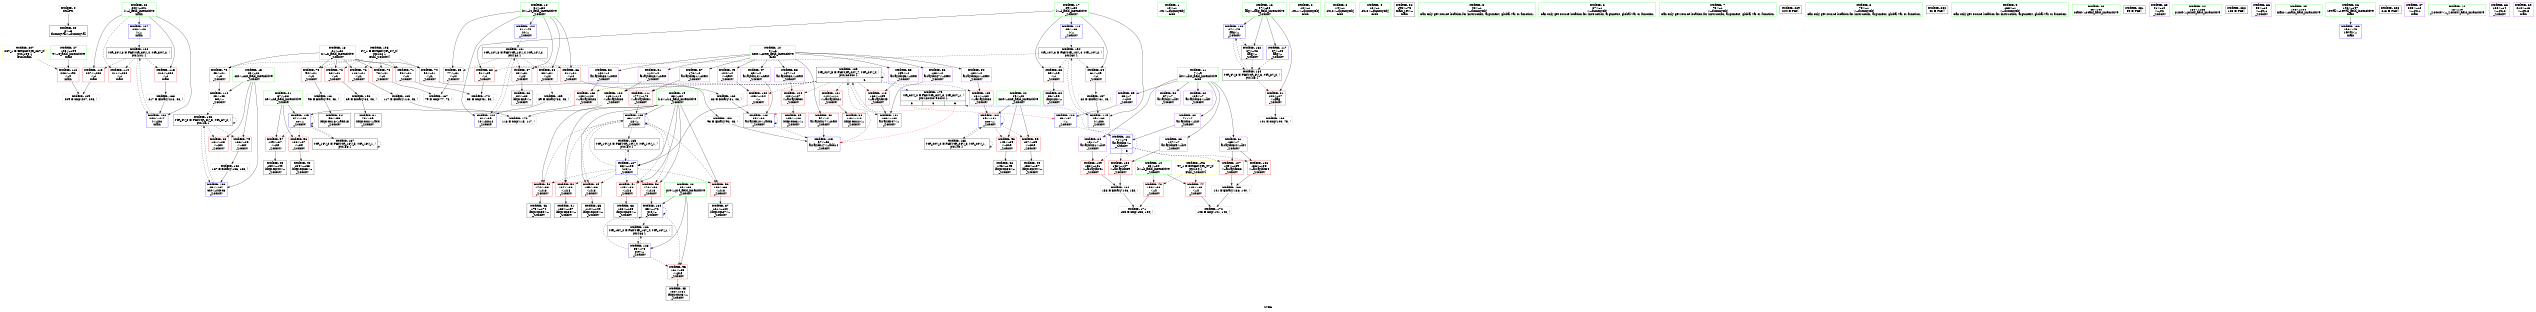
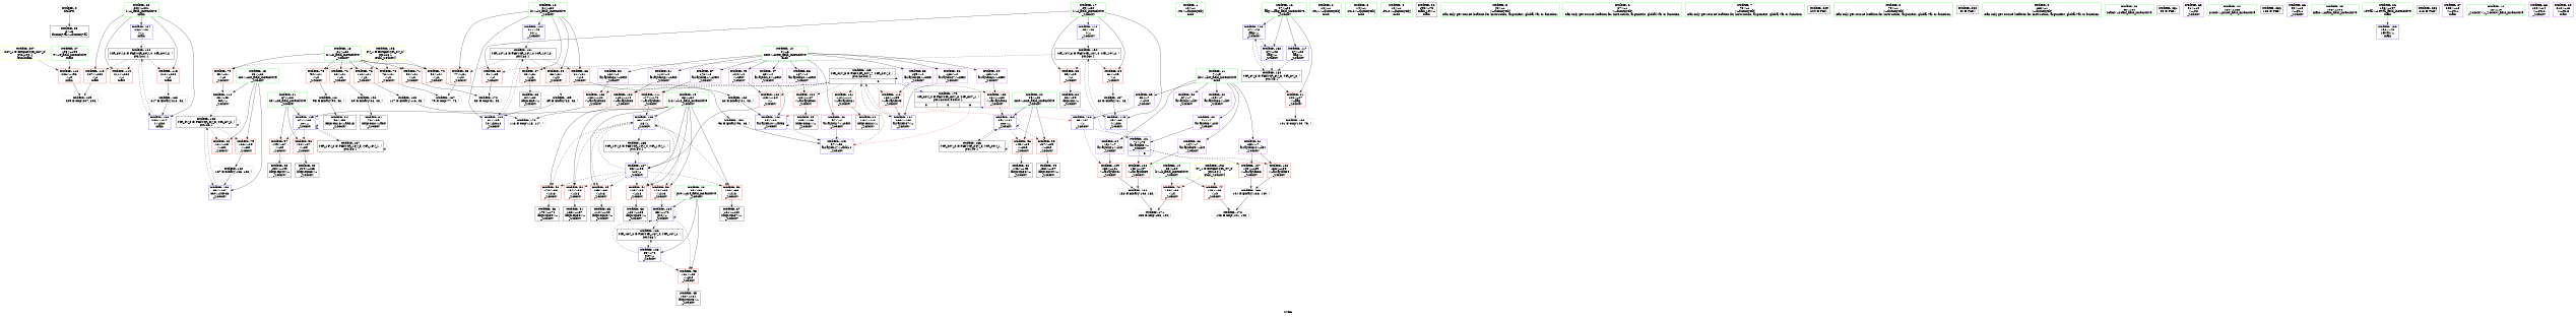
  digraph {
    label=SVFG
    node [color=red shape=record]
    edge [style=solid]
    n1 [color=grey label="{NodeID: 0\nNullPtr}"]
    n2 [color=black label="{NodeID: 29\n2\<--3\ndummyVal\<--dummyVal\n}"]
    n3 [color=black label="{NodeID: 180\nMR_30V_3 = PHI(MR_30V_4, MR_30V_2, )\npts\{201 \}\n}"]
    n4 [label="{NodeID: 113\n207\<--200\n\<--i\nmain\n}"]
    n5 [label="{NodeID: 114\n211\<--200\n\<--i\nmain\n}"]
    n6 [label="{NodeID: 115\n216\<--200\n\<--i\nmain\n}"]
    n7 [color=blue label="{NodeID: 138\n200\<--217\ni\<--inc\nmain\n}"]
    n8 [color=grey label="{NodeID: 169\n209 = cmp(207, 208, )\n}"]
    n9 [color=grey label="{NodeID: 163\n217 = Binary(216, 48, )\n}"]
    n10 [label="{NodeID: 97\n149\<--37\n\<--ne\n_Z4doitv\n}"]
    n11 [color=black label="{NodeID: 43\n150\<--149\nidxprom40\<--\n_Z4doitv\n}"]
    n12 [color=green label="{NodeID: 14\n23\<--24\nk\<--k_field_insensitive\n_Z4doitv\n}"]
    n13 [label="{NodeID: 77\n142\<--23\n\<--k\n_Z4doitv\n}"]
    n14 [label="{NodeID: 78\n154\<--23\n\<--k\n_Z4doitv\n}"]
    n15 [color=grey label="{NodeID: 172\n143 = cmp(141, 142, )\n}"]
    n16 [color=grey label="{NodeID: 171\n155 = cmp(153, 154, )\n}"]
    n17 [color=black label="{NodeID: 194\nMR_10V_3 = PHI(MR_10V_4, MR_10V_2, )\npts\{30 \}\n}"]
    n18 [label="{NodeID: 82\n51\<--29\n\<--i\n_Z4doitv\n}"]
    n19 [label="{NodeID: 83\n55\<--29\n\<--i\n_Z4doitv\n}"]
    n20 [label="{NodeID: 84\n61\<--29\n\<--i\n_Z4doitv\n}"]
    n21 [color=blue label="{NodeID: 119\n29\<--62\ni\<--inc\n_Z4doitv\n}"]
    n22 [color=grey label="{NodeID: 170\n53 = cmp(51, 52, )\n}"]
    n23 [color=black label="{NodeID: 30\n56\<--55\nidxprom\<--\n_Z4doitv\n}"]
    n24 [color=grey label="{NodeID: 157\n62 = Binary(61, 48, )\n}"]
    n25 [label="{NodeID: 111\n177\<--176\n\<--arrayidx51\n_Z4doitv\n}"]
    n26 [color=blue label="{NodeID: 135\n33\<--177\ni18\<--\n_Z4doitv\n}"]
    n27 [label="{NodeID: 89\n109\<--33\n\<--i18\n_Z4doitv\n}"]
    n28 [label="{NodeID: 90\n120\<--33\n\<--i18\n_Z4doitv\n}"]
    n29 [label="{NodeID: 91\n125\<--33\n\<--i18\n_Z4doitv\n}"]
    n30 [label="{NodeID: 92\n137\<--33\n\<--i18\n_Z4doitv\n}"]
    n31 [label="{NodeID: 93\n172\<--33\n\<--i18\n_Z4doitv\n}"]
    n32 [label="{NodeID: 94\n174\<--33\n\<--i18\n_Z4doitv\n}"]
    n33 [color=black label="{NodeID: 185\nMR_14V_2 = PHI(MR_14V_4, MR_14V_1, )\npts\{34 \}\n}"]
    n34 [color=black label="{NodeID: 35\n110\<--109\nidxprom20\<--\n_Z4doitv\n}"]
    n35 [color=black label="{NodeID: 37\n121\<--120\nidxprom27\<--\n_Z4doitv\n}"]
    n36 [color=black label="{NodeID: 38\n126\<--125\nidxprom29\<--\n_Z4doitv\n}"]
    n37 [color=black label="{NodeID: 41\n138\<--137\nidxprom35\<--\n_Z4doitv\n}"]
    n38 [color=blue label="{NodeID: 134\n35\<--172\npre\<--\n_Z4doitv\n}"]
    n39 [color=black label="{NodeID: 46\n175\<--174\nidxprom50\<--\n_Z4doitv\n}"]
    n40 [color=blue label="{NodeID: 127\n33\<--105\ni18\<--\n_Z4doitv\n}"]
    n41 [color=green label="{NodeID: 28\n200\<--201\ni\<--i_field_insensitive\nmain\n}"]
    n42 [color=blue label="{NodeID: 137\n200\<--48\ni\<--\nmain\n}"]
    n43 [color=blue label="{NodeID: 125\n97\<--93\narrayidx17\<--add14\n_Z4doitv\n}"]
    n44 [color=black label="{NodeID: 189\nMR_22V_5 = PHI(MR_22V_7, MR_22V_4, )\npts\{60000 \}\n|{|<s10>6}}"]
    n45 [color=blue label="{NodeID: 131\n163\<--160\narrayidx47\<--\n_Z4doitv\n}"]
    n46 [label="{NodeID: 100\n105\<--104\n\<--\n_Z4doitv\n}"]
    n47 [label="{NodeID: 101\n112\<--111\n\<--arrayidx21\n_Z4doitv\n}"]
-   n48 [color=yellow label="{NodeID: 102\n115\<--114\n\<--arrayidx23\n_Z4doitv\n}"]
+   n48 [label="{NodeID: 102\n115\<--114\n\<--arrayidx23\n_Z4doitv\n}"]
    n49 [label="{NodeID: 103\n123\<--122\n\<--arrayidx28\n_Z4doitv\n}"]
    n50 [label="{NodeID: 104\n128\<--127\n\<--arrayidx30\n_Z4doitv\n}"]
    n51 [label="{NodeID: 105\n131\<--130\n\<--arrayidx32\n_Z4doitv\n}"]
    n52 [label="{NodeID: 110\n160\<--159\n\<--arrayidx45\n_Z4doitv\n}"]
    n53 [color=black label="{NodeID: 179\nMR_32V_2 = PHI(MR_32V_3, MR_32V_1, )\npts\{60000 90000 \}\n|{<s0>6|<s1>6|<s2>6}}"]
    n54 [color=black label="{NodeID: 36\n113\<--112\nidxprom22\<--\n_Z4doitv\n}"]
    n55 [color=grey label="{NodeID: 173\n118 = cmp(115, 117, )\n}"]
    n56 [color=blue label="{NodeID: 129\n37\<--123\nne\<--\n_Z4doitv\n}"]
    n57 [color=black label="{NodeID: 39\n129\<--128\nidxprom31\<--\n_Z4doitv\n}"]
    n58 [color=blue label="{NodeID: 130\n39\<--131\nnne\<--\n_Z4doitv\n}"]
    n59 [color=blue label="{NodeID: 123\n85\<--82\narrayidx10\<--add8\n_Z4doitv\n}"]
    n60 [color=blue label="{NodeID: 120\n65\<--67\n\<--\n_Z4doitv\n}"]
    n61 [color=black label="{NodeID: 42\n146\<--145\nidxprom38\<--\n_Z4doitv\n}"]
    n62 [color=purple label="{NodeID: 56\n163\<--4\narrayidx47\<--next\n_Z4doitv\n}"]
    n63 [label="{NodeID: 70\n45\<--21\n\<--n\n_Z4doitv\n}"]
    n64 [color=grey label="{NodeID: 116\n25\<--45\ncnt\<--\n_Z4doitv\n}"]
    n65 [color=black label="{NodeID: 183\nMR_6V_3 = PHI(MR_6V_5, MR_6V_2, )\npts\{26 \}\n}"]
    n66 [label="{NodeID: 79\n166\<--25\n\<--cnt\n_Z4doitv\n}"]
    n67 [label="{NodeID: 80\n181\<--25\n\<--cnt\n_Z4doitv\n}"]
    n68 [color=blue label="{NodeID: 133\n25\<--167\ncnt\<--sub48\n_Z4doitv\n}"]
    n69 [color=grey label="{NodeID: 167\n79 = cmp(77, 78, )\n}"]
    n70 [color=green label="{NodeID: 1\n10\<--1\n.str\<--dummyObj\nGlob }"]
    n71 [color=black label="{NodeID: 181\nMR_12V_3 = PHI(MR_12V_4, MR_12V_2, )\npts\{32 \}\n}"]
    n72 [label="{NodeID: 85\n77\<--31\n\<--i4\n_Z4doitv\n}"]
    n73 [label="{NodeID: 86\n81\<--31\n\<--i4\n_Z4doitv\n}"]
    n74 [label="{NodeID: 87\n83\<--31\n\<--i4\n_Z4doitv\n}"]
    n75 [label="{NodeID: 88\n88\<--31\n\<--i4\n_Z4doitv\n}"]
    n76 [color=blue label="{NodeID: 124\n31\<--89\ni4\<--inc12\n_Z4doitv\n}"]
    n77 [color=grey label="{NodeID: 160\n82 = Binary(81, 48, )\n}"]
    n78 [color=black label="{NodeID: 33\n84\<--83\nidxprom9\<--\n_Z4doitv\n}"]
    n79 [color=grey label="{NodeID: 159\n89 = Binary(88, 48, )\n}"]
    n80 [label="{NodeID: 98\n145\<--39\n\<--nne\n_Z4doitv\n}"]
    n81 [color=green label="{NodeID: 15\n25\<--26\ncnt\<--cnt_field_insensitive\n_Z4doitv\n}"]
    n82 [color=grey label="{NodeID: 162\n167 = Binary(166, 168, )\n}"]
    n83 [color=yellow label="{NodeID: 195\n2V_1 = ENCHI(MR_2V_0)\npts\{22 \}\nFun[_Z4doitv]}" style=double]
    n84 [label="{NodeID: 71\n52\<--21\n\<--n\n_Z4doitv\n}"]
    n85 [label="{NodeID: 72\n68\<--21\n\<--n\n_Z4doitv\n}"]
    n86 [label="{NodeID: 73\n78\<--21\n\<--n\n_Z4doitv\n}"]
    n87 [label="{NodeID: 74\n92\<--21\n\<--n\n_Z4doitv\n}"]
    n88 [label="{NodeID: 75\n94\<--21\n\<--n\n_Z4doitv\n}"]
    n89 [label="{NodeID: 76\n116\<--21\n\<--n\n_Z4doitv\n}"]
    n90 [color=grey label="{NodeID: 156\n69 = Binary(68, 48, )\n}"]
    n91 [color=grey label="{NodeID: 158\n93 = Binary(92, 48, )\n}"]
    n92 [color=grey label="{NodeID: 161\n95 = Binary(94, 48, )\n}"]
    n93 [color=grey label="{NodeID: 165\n117 = Binary(116, 48, )\n}"]
    n94 [color=black label="{NodeID: 31\n70\<--69\nidxprom2\<--add\n_Z4doitv\n}"]
    n95 [color=black label="{NodeID: 34\n96\<--95\nidxprom16\<--add15\n_Z4doitv\n}"]
    n96 [label="{NodeID: 112\n208\<--198\n\<--T\nmain\n}"]
    n97 [color=blue label="{NodeID: 126\n27\<--75\nflag\<--\n_Z4doitv\n}"]
    n98 [color=blue label="{NodeID: 132\n27\<--48\nflag\<--\n_Z4doitv\n}"]
    n99 [color=black label="{NodeID: 184\nMR_8V_3 = PHI(MR_8V_6, MR_8V_2, )\npts\{28 \}\n}"]
    n100 [label="{NodeID: 81\n100\<--27\n\<--flag\n_Z4doitv\n}"]
    n101 [color=grey label="{NodeID: 168\n101 = cmp(100, 75, )\n}"]
    n102 [color=purple label="{NodeID: 57\n176\<--4\narrayidx51\<--next\n_Z4doitv\n}"]
    n103 [color=green label="{NodeID: 2\n12\<--1\n.str.1\<--dummyObj\nGlob }"]
    n104 [label="{NodeID: 99\n157\<--39\n\<--nne\n_Z4doitv\n}"]
    n105 [color=black label="{NodeID: 44\n158\<--157\nidxprom44\<--\n_Z4doitv\n}"]
    n106 [color=green label="{NodeID: 16\n27\<--28\nflag\<--flag_field_insensitive\n_Z4doitv\n}"]
    n107 [color=blue label="{NodeID: 117\n27\<--48\nflag\<--\n_Z4doitv\n}"]
    n108 [color=yellow label="{NodeID: 196\n4V_1 = ENCHI(MR_4V_0)\npts\{24 \}\nFun[_Z4doitv]}" style=double]
    n109 [label="{NodeID: 95\n161\<--35\n\<--pre\n_Z4doitv\n}"]
    n110 [color=black label="{NodeID: 186\nMR_16V_2 = PHI(MR_16V_4, MR_16V_1, )\npts\{36 \}\n}"]
    n111 [color=purple label="{NodeID: 58\n57\<--7\narrayidx\<--list\n_Z4doitv\n}"]
    n112 [color=green label="{NodeID: 3\n14\<--1\n.str.2\<--dummyObj\nGlob }"]
    n113 [color=green label="{NodeID: 17\n29\<--30\ni\<--i_field_insensitive\n_Z4doitv\n}"]
    n114 [color=blue label="{NodeID: 118\n29\<--48\ni\<--\n_Z4doitv\n}"]
    n115 [color=blue label="{NodeID: 128\n35\<--75\npre\<--\n_Z4doitv\n}"]
    n116 [color=black label="{NodeID: 45\n162\<--161\nidxprom46\<--\n_Z4doitv\n}"]
    n117 [color=purple label="{NodeID: 59\n65\<--7\n\<--list\n_Z4doitv\n}"]
    n118 [color=blue label="{NodeID: 121\n71\<--73\narrayidx3\<--\n_Z4doitv\n|{|<s4>6}}"]
    n119 [label="{NodeID: 106\n136\<--135\n\<--arrayidx34\n_Z4doitv\n}"]
    n120 [label="{NodeID: 107\n140\<--139\n\<--arrayidx36\n_Z4doitv\n}"]
    n121 [label="{NodeID: 108\n148\<--147\n\<--arrayidx39\n_Z4doitv\n}"]
    n122 [label="{NodeID: 109\n152\<--151\n\<--arrayidx41\n_Z4doitv\n}"]
    n123 [color=green label="{NodeID: 4\n16\<--1\n.str.3\<--dummyObj\nGlob }"]
    n124 [color=green label="{NodeID: 18\n31\<--32\ni4\<--i4_field_insensitive\n_Z4doitv\n}"]
    n125 [color=blue label="{NodeID: 122\n31\<--75\ni4\<--\n_Z4doitv\n}"]
    n126 [color=black label="{NodeID: 32\n195\<--75\nmain_ret\<--\nmain\n}"]
    n127 [label="{NodeID: 96\n133\<--37\n\<--ne\n_Z4doitv\n}"]
    n128 [color=black label="{NodeID: 187\nMR_18V_2 = PHI(MR_18V_5, MR_18V_1, )\npts\{38 \}\n}"]
    n129 [color=black label="{NodeID: 40\n134\<--133\nidxprom33\<--\n_Z4doitv\n}"]
    n130 [color=purple label="{NodeID: 60\n71\<--7\narrayidx3\<--list\n_Z4doitv\n}"]
    n131 [color=grey label="{NodeID: 166\n141 = Binary(136, 140, )\n}"]
    n132 [color=grey label="{NodeID: 164\n153 = Binary(148, 152, )\n}"]
    n133 [color=green label="{NodeID: 5\n48\<--1\n\<--dummyObj\nCan only get source location for instruction, argument, global var or function.}"]
    n134 [color=green label="{NodeID: 19\n33\<--34\ni18\<--i18_field_insensitive\n_Z4doitv\n}"]
    n135 [color=black label="{NodeID: 188\nMR_20V_2 = PHI(MR_20V_5, MR_20V_1, )\npts\{40 \}\n}"]
    n136 [color=purple label="{NodeID: 47\n85\<--4\narrayidx10\<--next\n_Z4doitv\n}"]
    n137 [color=purple label="{NodeID: 61\n135\<--7\narrayidx34\<--list\n_Z4doitv\n}"]
    n138 [color=green label="{NodeID: 6\n67\<--1\n\<--dummyObj\nCan only get source location for instruction, argument, global var or function.}"]
    n139 [color=green label="{NodeID: 20\n35\<--36\npre\<--pre_field_insensitive\n_Z4doitv\n}"]
    n140 [color=purple label="{NodeID: 48\n97\<--4\narrayidx17\<--next\n_Z4doitv\n}"]
    n141 [color=purple label="{NodeID: 62\n139\<--7\narrayidx36\<--list\n_Z4doitv\n}"]
    n142 [color=green label="{NodeID: 7\n73\<--1\n\<--dummyObj\nCan only get source location for instruction, argument, global var or function.}"]
    n143 [color=green label="{NodeID: 21\n37\<--38\nne\<--ne_field_insensitive\n_Z4doitv\n}"]
    n144 [color=purple label="{NodeID: 49\n104\<--4\n\<--next\n_Z4doitv\n}"]
    n145 [color=black label="{NodeID: 229\n204 = PHI()\n}"]
    n146 [color=purple label="{NodeID: 63\n147\<--7\narrayidx39\<--list\n_Z4doitv\n}"]
    n147 [color=green label="{NodeID: 8\n75\<--1\n\<--dummyObj\nCan only get source location for instruction, argument, global var or function.}"]
    n148 [color=green label="{NodeID: 22\n39\<--40\nnne\<--nne_field_insensitive\n_Z4doitv\n}"]
    n149 [color=black label="{NodeID: 230\n42 = PHI()\n}"]
    n150 [color=purple label="{NodeID: 64\n151\<--7\narrayidx41\<--list\n_Z4doitv\n}"]
    n151 [color=green label="{NodeID: 9\n168\<--1\n\<--dummyObj\nCan only get source location for instruction, argument, global var or function.}"]
    n152 [color=green label="{NodeID: 23\n43\<--44\nscanf\<--scanf_field_insensitive\n}"]
    n153 [color=purple label="{NodeID: 51\n114\<--4\narrayidx23\<--next\n_Z4doitv\n}"]
    n154 [color=black label="{NodeID: 231\n59 = PHI()\n}"]
    n155 [color=purple label="{NodeID: 65\n41\<--10\n\<--.str\n_Z4doitv\n}"]
    n156 [color=green label="{NodeID: 10\n4\<--6\nnext\<--next_field_insensitive\nGlob }"]
    n157 [color=purple label="{NodeID: 52\n122\<--4\narrayidx28\<--next\n_Z4doitv\n}"]
    n158 [color=purple label="{NodeID: 53\n127\<--4\narrayidx30\<--next\n_Z4doitv\n}"]
    n159 [color=purple label="{NodeID: 54\n130\<--4\narrayidx32\<--next\n_Z4doitv\n}"]
    n160 [color=purple label="{NodeID: 55\n159\<--4\narrayidx45\<--next\n_Z4doitv\n}"]
    n161 [color=green label="{NodeID: 24\n184\<--185\nprintf\<--printf_field_insensitive\n}"]
    n162 [color=black label="{NodeID: 232\n183 = PHI()\n}"]
    n163 [color=purple label="{NodeID: 66\n58\<--12\n\<--.str.1\n_Z4doitv\n}"]
    n164 [color=green label="{NodeID: 11\n7\<--9\nlist\<--list_field_insensitive\nGlob }"]
    n165 [color=green label="{NodeID: 25\n193\<--194\nmain\<--main_field_insensitive\n}"]
    n166 [color=blue label="{NodeID: 136\n196\<--75\nretval\<--\nmain\n}"]
    n167 [color=black label="{NodeID: 233\n213 = PHI()\n}"]
    n168 [color=purple label="{NodeID: 67\n203\<--12\n\<--.str.1\nmain\n}"]
    n169 [color=green label="{NodeID: 12\n18\<--19\n_Z4doitv\<--_Z4doitv_field_insensitive\n}"]
    n170 [color=green label="{NodeID: 26\n196\<--197\nretval\<--retval_field_insensitive\nmain\n}"]
    n171 [color=purple label="{NodeID: 68\n182\<--14\n\<--.str.2\n_Z4doitv\n}"]
    n172 [color=green label="{NodeID: 13\n21\<--22\nn\<--n_field_insensitive\n_Z4doitv\n}"]
    n173 [color=green label="{NodeID: 27\n198\<--199\nT\<--T_field_insensitive\nmain\n}"]
    n174 [color=yellow label="{NodeID: 207\n28V_1 = ENCHI(MR_28V_0)\npts\{199 \}\nFun[main]}" style=double]
    n175 [color=purple label="{NodeID: 69\n212\<--16\n\<--.str.3\nmain\n}"]
    n1 -> n2
    n3 -> n4 [style=dashed]
    n3 -> n5 [style=dashed]
    n3 -> n6 [style=dashed]
    n3 -> n7 [style=dashed]
    n4 -> n8
    n6 -> n9
    n7 -> n3 [style=dashed]
    n9 -> n7
    n10 -> n11
    n12 -> n13
    n12 -> n14
    n13 -> n15
    n14 -> n16
    n17 -> n18 [style=dashed]
    n17 -> n19 [style=dashed]
    n17 -> n20 [style=dashed]
    n17 -> n21 [style=dashed]
    n18 -> n22
    n19 -> n23
    n20 -> n24
    n21 -> n17 [style=dashed]
    n24 -> n21
    n25 -> n26
    n26 -> n26 [style=dashed]
    n26 -> n27 [style=dashed]
    n26 -> n28 [style=dashed]
    n26 -> n29 [style=dashed]
    n26 -> n30 [style=dashed]
    n26 -> n31 [style=dashed]
    n26 -> n32 [style=dashed]
    n26 -> n33 [style=dashed]
    n27 -> n34
    n28 -> n35
    n29 -> n36
    n30 -> n37
    n31 -> n38
    n32 -> n39
    n33 -> n40 [style=dashed]
    n38 -> n38 [style=dashed]
    n38 -> n109 [style=dashed]
    n38 -> n110 [style=dashed]
    n40 -> n26 [style=dashed]
    n40 -> n27 [style=dashed]
    n40 -> n28 [style=dashed]
    n40 -> n29 [style=dashed]
    n40 -> n30 [style=dashed]
    n40 -> n31 [style=dashed]
    n40 -> n32 [style=dashed]
    n40 -> n33 [style=dashed]
    n41 -> n4
-   n41 -> n5 [style=dashed]
+   n41 -> n5
    n41 -> n6
    n41 -> n7
    n41 -> n42
    n42 -> n3 [style=dashed]
    n43 -> n44 [style=dashed]
    n44 -> n25 [style=dashed]
    n44 -> n44 [style=dashed]
    n44 -> n45 [style=dashed]
    n44 -> n46 [style=dashed]
    n44 -> n47 [style=dashed]
    n44 -> n48 [style=dashed]
    n44 -> n49 [style=dashed]
    n44 -> n50 [style=dashed]
    n44 -> n51 [style=dashed]
    n44 -> n52 [style=dashed]
    n44 -> n53 [color=blue style=dashed tailport=s10]
    n45 -> n44 [style=dashed]
    n46 -> n40
    n47 -> n54
    n48 -> n55
    n49 -> n56
    n50 -> n57
    n51 -> n58
    n52 -> n45
    n53 -> n43 [color=red style=dashed tailport=s2]
    n53 -> n59 [color=red style=dashed tailport=s1]
    n53 -> n60 [color=red style=dashed tailport=s0]
    n56 -> n10 [style=dashed]
    n56 -> n56 [style=dashed]
    n56 -> n127 [style=dashed]
    n56 -> n128 [style=dashed]
    n58 -> n58 [style=dashed]
    n58 -> n80 [style=dashed]
    n58 -> n104 [style=dashed]
    n58 -> n135 [style=dashed]
    n59 -> n43 [style=dashed]
    n59 -> n59 [style=dashed]
    n60 -> n118 [style=dashed]
    n62 -> n45
    n63 -> n64
    n64 -> n65 [style=dashed]
    n65 -> n65 [style=dashed]
    n65 -> n66 [style=dashed]
    n65 -> n67 [style=dashed]
    n65 -> n68 [style=dashed]
    n66 -> n82
    n68 -> n65 [style=dashed]
    n71 -> n72 [style=dashed]
    n71 -> n73 [style=dashed]
    n71 -> n74 [style=dashed]
    n71 -> n75 [style=dashed]
    n71 -> n76 [style=dashed]
    n72 -> n69
    n73 -> n77
    n74 -> n78
    n75 -> n79 [style=dashed]
    n76 -> n71 [style=dashed]
    n77 -> n59
    n79 -> n76
    n80 -> n61
    n81 -> n64
    n81 -> n66
    n81 -> n67
    n81 -> n68
    n82 -> n68
    n83 -> n63 [style=dashed]
    n83 -> n84 [style=dashed]
    n83 -> n85 [style=dashed]
    n83 -> n86 [style=dashed]
    n83 -> n87 [style=dashed]
    n83 -> n88 [style=dashed]
    n83 -> n89 [style=dashed]
    n84 -> n22
    n85 -> n90
    n86 -> n69
    n87 -> n91
    n88 -> n92
    n89 -> n93
    n90 -> n94
    n91 -> n43
    n92 -> n95
    n93 -> n55
    n96 -> n8
    n97 -> n98 [style=dashed]
    n97 -> n99 [style=dashed]
    n98 -> n99 [style=dashed]
    n99 -> n97 [style=dashed]
    n99 -> n100 [style=dashed]
    n100 -> n101
    n102 -> n25
    n104 -> n105
    n106 -> n97
    n106 -> n98
    n106 -> n100
    n106 -> n107
    n107 -> n99 [style=dashed]
    n108 -> n13 [style=dashed]
    n108 -> n14 [style=dashed]
    n109 -> n116
    n110 -> n115 [style=dashed]
    n113 -> n18
    n113 -> n19
    n113 -> n20
    n113 -> n21
    n113 -> n114
    n114 -> n17 [style=dashed]
    n115 -> n38 [style=dashed]
    n115 -> n109 [style=dashed]
    n115 -> n110 [style=dashed]
    n117 -> n60
    n118 -> n53 [color=blue style=dashed tailport=s4]
    n118 -> n119 [style=dashed]
    n118 -> n120 [style=dashed]
    n118 -> n121 [style=dashed]
-   n118 -> n122 [style=dashed]
+   n60 -> n122 [style=dashed]
    n119 -> n131
    n120 -> n131
    n121 -> n132
    n122 -> n132
    n124 -> n72
    n124 -> n73
    n124 -> n74
    n124 -> n75
    n124 -> n76
    n124 -> n125
    n125 -> n71 [style=dashed]
    n127 -> n129
    n128 -> n56 [style=dashed]
    n128 -> n128 [style=dashed]
    n130 -> n118
    n131 -> n15
    n132 -> n16
    n134 -> n26
    n134 -> n27
    n134 -> n28
    n134 -> n29
    n134 -> n30
    n134 -> n31
    n134 -> n32
    n134 -> n40
    n135 -> n58 [style=dashed]
    n135 -> n135 [style=dashed]
    n136 -> n59
    n137 -> n119
    n137 -> n120
    n139 -> n38
    n139 -> n109
    n139 -> n115
    n140 -> n43
    n143 -> n10
    n143 -> n56
    n143 -> n127
    n144 -> n46
    n146 -> n121
    n148 -> n58
    n148 -> n80
    n148 -> n104
    n150 -> n122
    n153 -> n48
    n156 -> n62
    n156 -> n102
    n156 -> n136
    n156 -> n140
    n156 -> n144
    n156 -> n153
    n156 -> n157
    n156 -> n158
    n156 -> n159
    n156 -> n160
    n157 -> n49
    n158 -> n50
    n159 -> n51
    n160 -> n52
    n164 -> n111
    n164 -> n117
    n164 -> n130
    n164 -> n137
    n164 -> n141
    n164 -> n146
    n164 -> n150
    n170 -> n166
    n172 -> n63
    n172 -> n84
    n172 -> n85
    n172 -> n86
    n172 -> n87
    n172 -> n88
    n172 -> n89
    n173 -> n96
    n174 -> n96 [style=dashed]
  }
